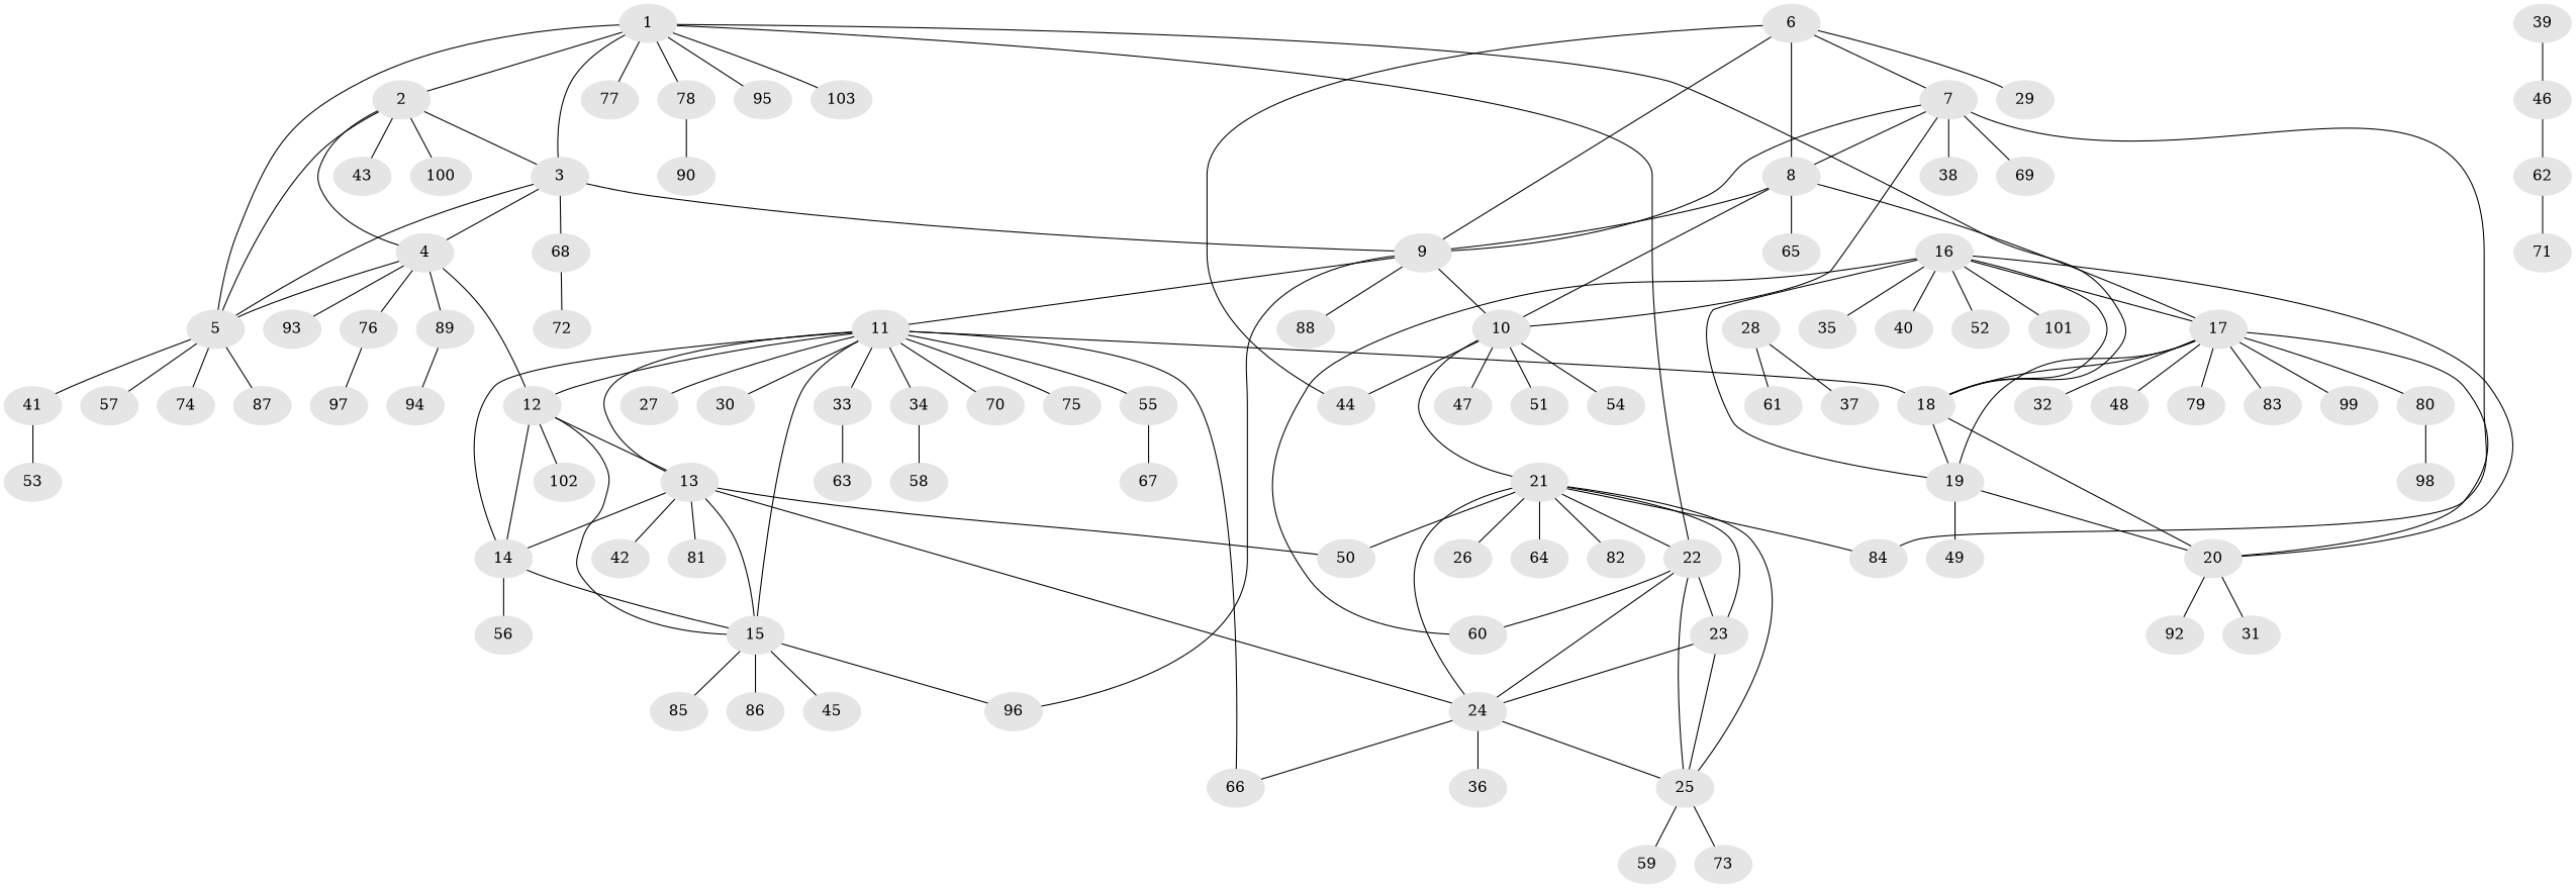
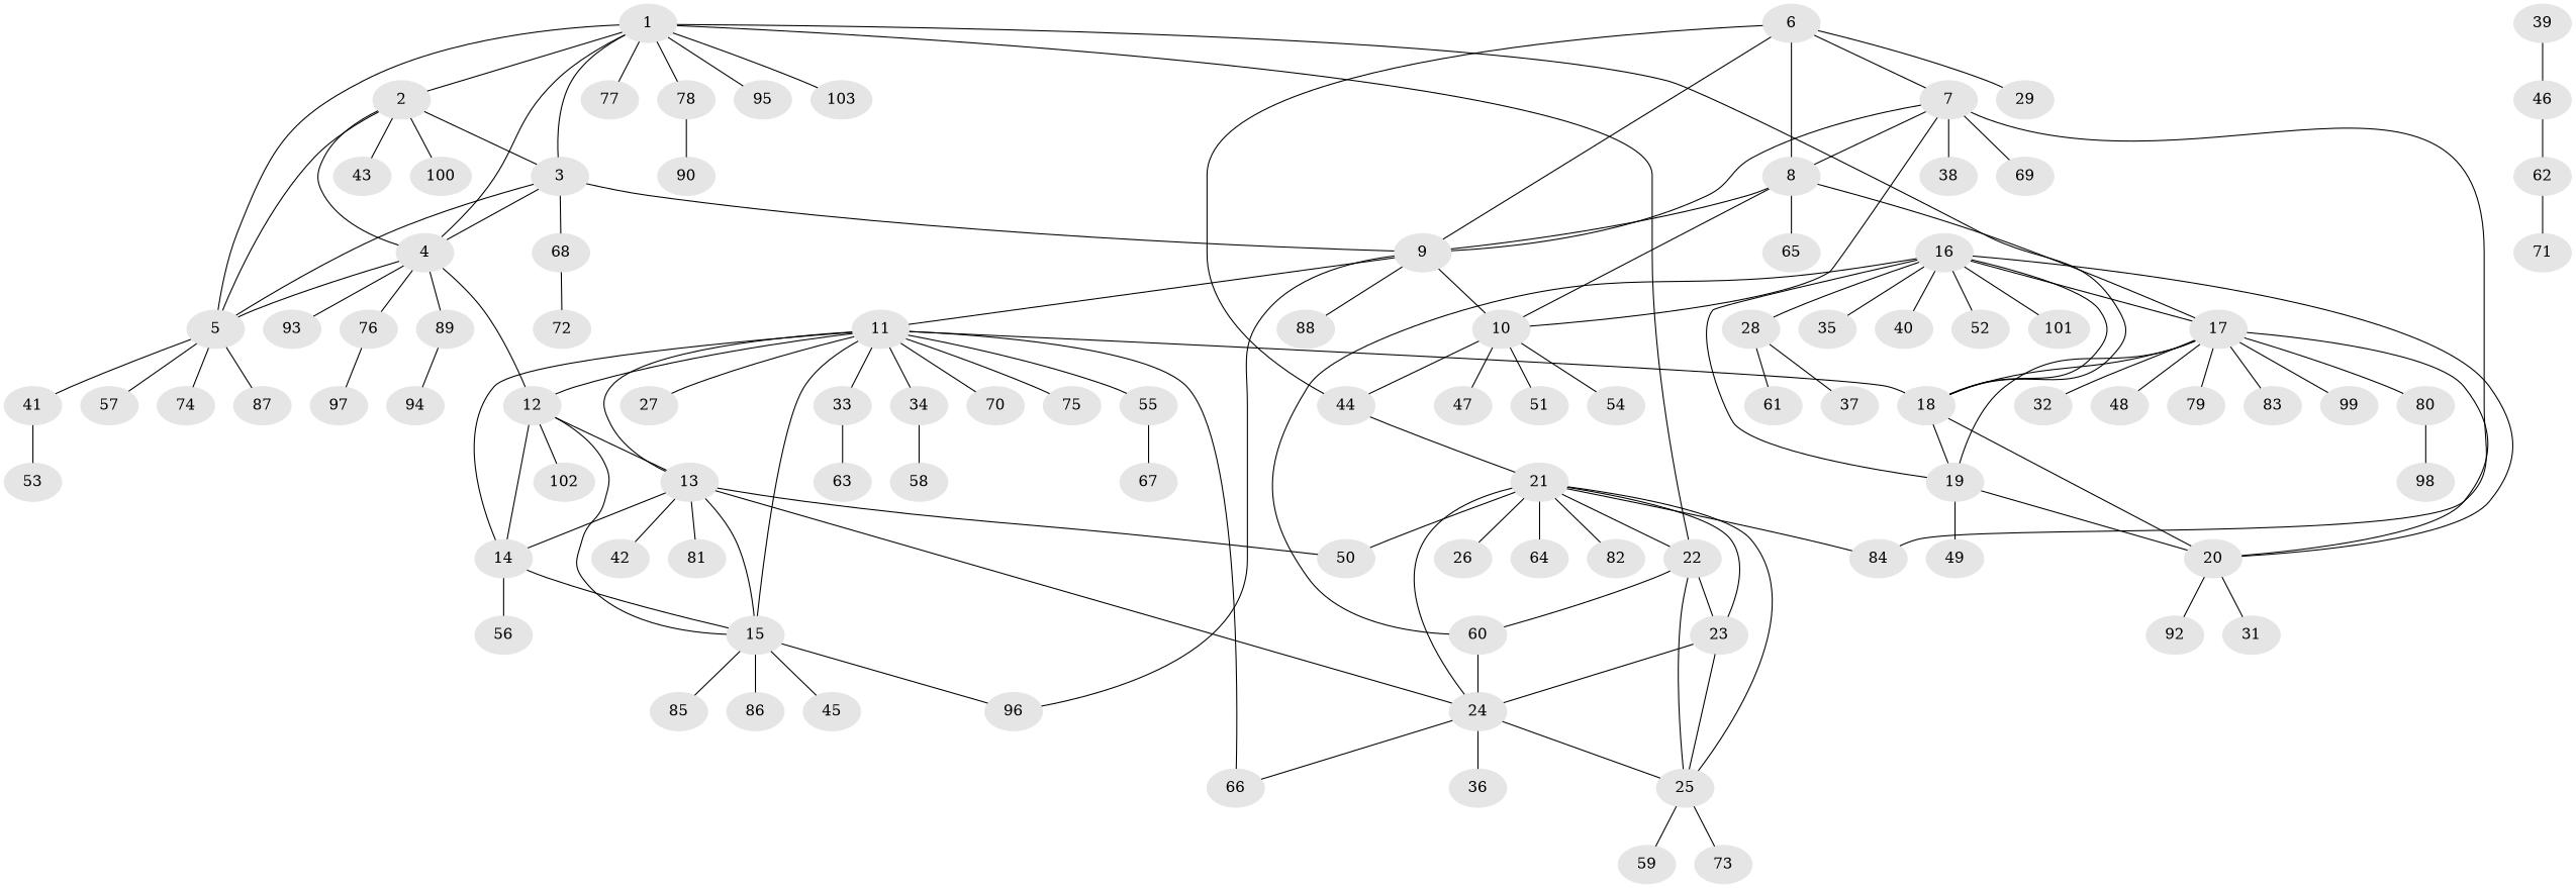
  graph {
    node [color=gray90 style=filled]
    1
    2
    3
    4
    5
    18
    22
    77
    78
    95
    103
    43
    100
    9
    68
    12
    76
    89
    93
    41
    57
    74
    87
    19
    20
    24
    23
    25
    60
    90
    10
    11
    88
    96
    72
    13
    14
    15
    102
    97
    94
    53
    6
    7
    8
    29
    44
    38
    69
    84
    17
    65
    21
    47
    51
    54
    32
    48
    79
    80
    83
    99
    27
-   30
    33
    34
    55
    66
    70
    75
    50
    26
    64
    82
    42
    81
    56
    45
    85
    86
    63
    58
    67
    36
    16
    28
    35
    40
    52
    101
    49
    31
    92
    37
    61
    98
    59
    73
    39
    46
    62
    71
    1 -- 2
    1 -- 3
+   1 -- 4
    1 -- 5
    1 -- 18
    1 -- 22
    1 -- 77
    1 -- 78
    1 -- 95
    1 -- 103
    2 -- 3
    2 -- 4
    2 -- 5
    2 -- 43
    2 -- 100
    3 -- 4
    3 -- 5
    3 -- 9
    3 -- 68
    4 -- 5
    4 -- 12
    4 -- 76
    4 -- 89
    4 -- 93
    5 -- 41
    5 -- 57
    5 -- 74
    5 -- 87
    18 -- 19
    18 -- 20
-   22 -- 24
+   60 -- 24
    22 -- 23
    22 -- 25
    22 -- 60
    78 -- 90
    9 -- 10
    9 -- 11
    9 -- 88
    9 -- 96
    68 -- 72
    12 -- 13
    12 -- 14
    12 -- 15
    12 -- 102
    76 -- 97
    89 -- 94
    41 -- 53
    19 -- 20
    19 -- 49
    20 -- 31
    20 -- 92
    24 -- 25
    24 -- 66
    24 -- 36
    23 -- 24
    23 -- 25
    25 -- 59
    25 -- 73
    10 -- 44
-   10 -- 21
+   44 -- 21
    10 -- 47
    10 -- 51
    10 -- 54
    11 -- 18
    11 -- 12
    11 -- 13
    11 -- 14
    11 -- 15
    11 -- 27
-   11 -- 30
    11 -- 33
    11 -- 34
    11 -- 55
    11 -- 66
    11 -- 70
    11 -- 75
    13 -- 24
    13 -- 14
    13 -- 15
    13 -- 50
    13 -- 42
    13 -- 81
    14 -- 15
    14 -- 56
    15 -- 96
    15 -- 45
    15 -- 85
    15 -- 86
    6 -- 9
    6 -- 7
    6 -- 8
    6 -- 29
    6 -- 44
    7 -- 9
    7 -- 10
    7 -- 8
    7 -- 38
    7 -- 69
    7 -- 84
    8 -- 9
    8 -- 10
    8 -- 17
    8 -- 65
    17 -- 18
    17 -- 19
    17 -- 20
    17 -- 32
    17 -- 48
    17 -- 79
    17 -- 80
    17 -- 83
    17 -- 99
    21 -- 22
    21 -- 24
    21 -- 23
    21 -- 25
    21 -- 84
    21 -- 50
    21 -- 26
    21 -- 64
    21 -- 82
    80 -- 98
    33 -- 63
    34 -- 58
    55 -- 67
    16 -- 18
    16 -- 19
    16 -- 20
    16 -- 60
    16 -- 17
+   16 -- 28
    16 -- 35
    16 -- 40
    16 -- 52
    16 -- 101
    28 -- 37
    28 -- 61
    39 -- 46
    46 -- 62
    62 -- 71
  }
